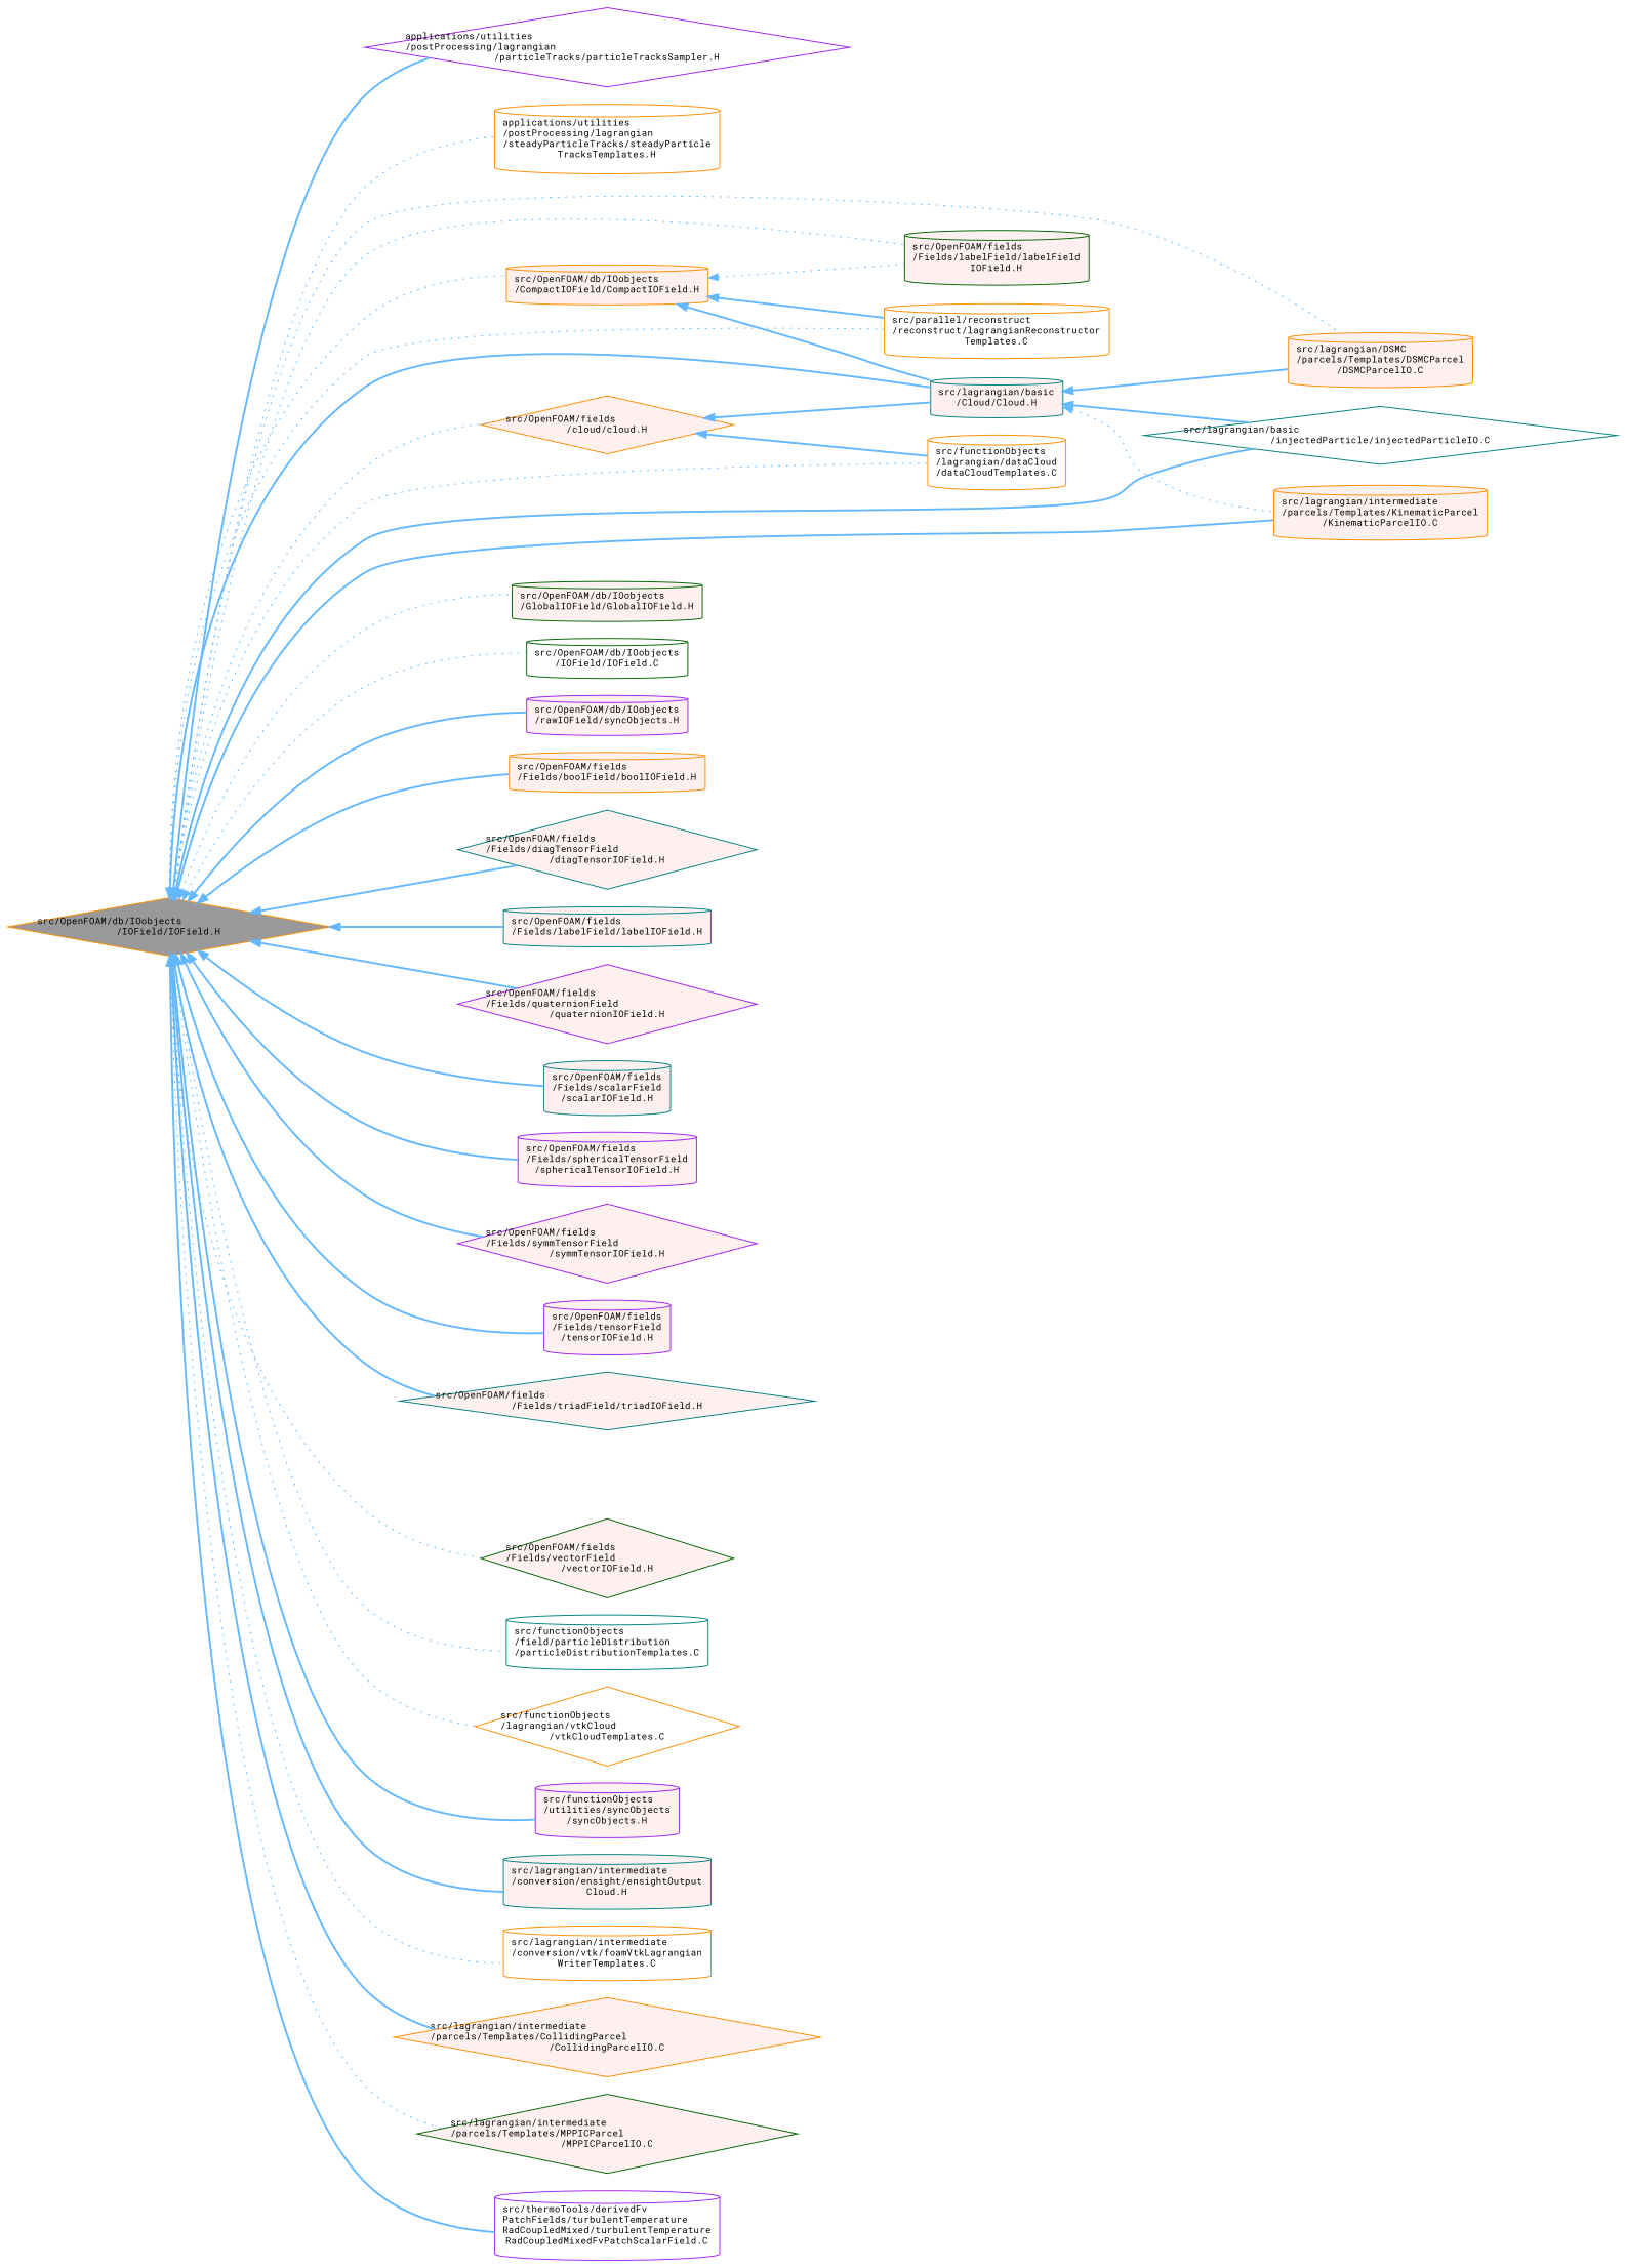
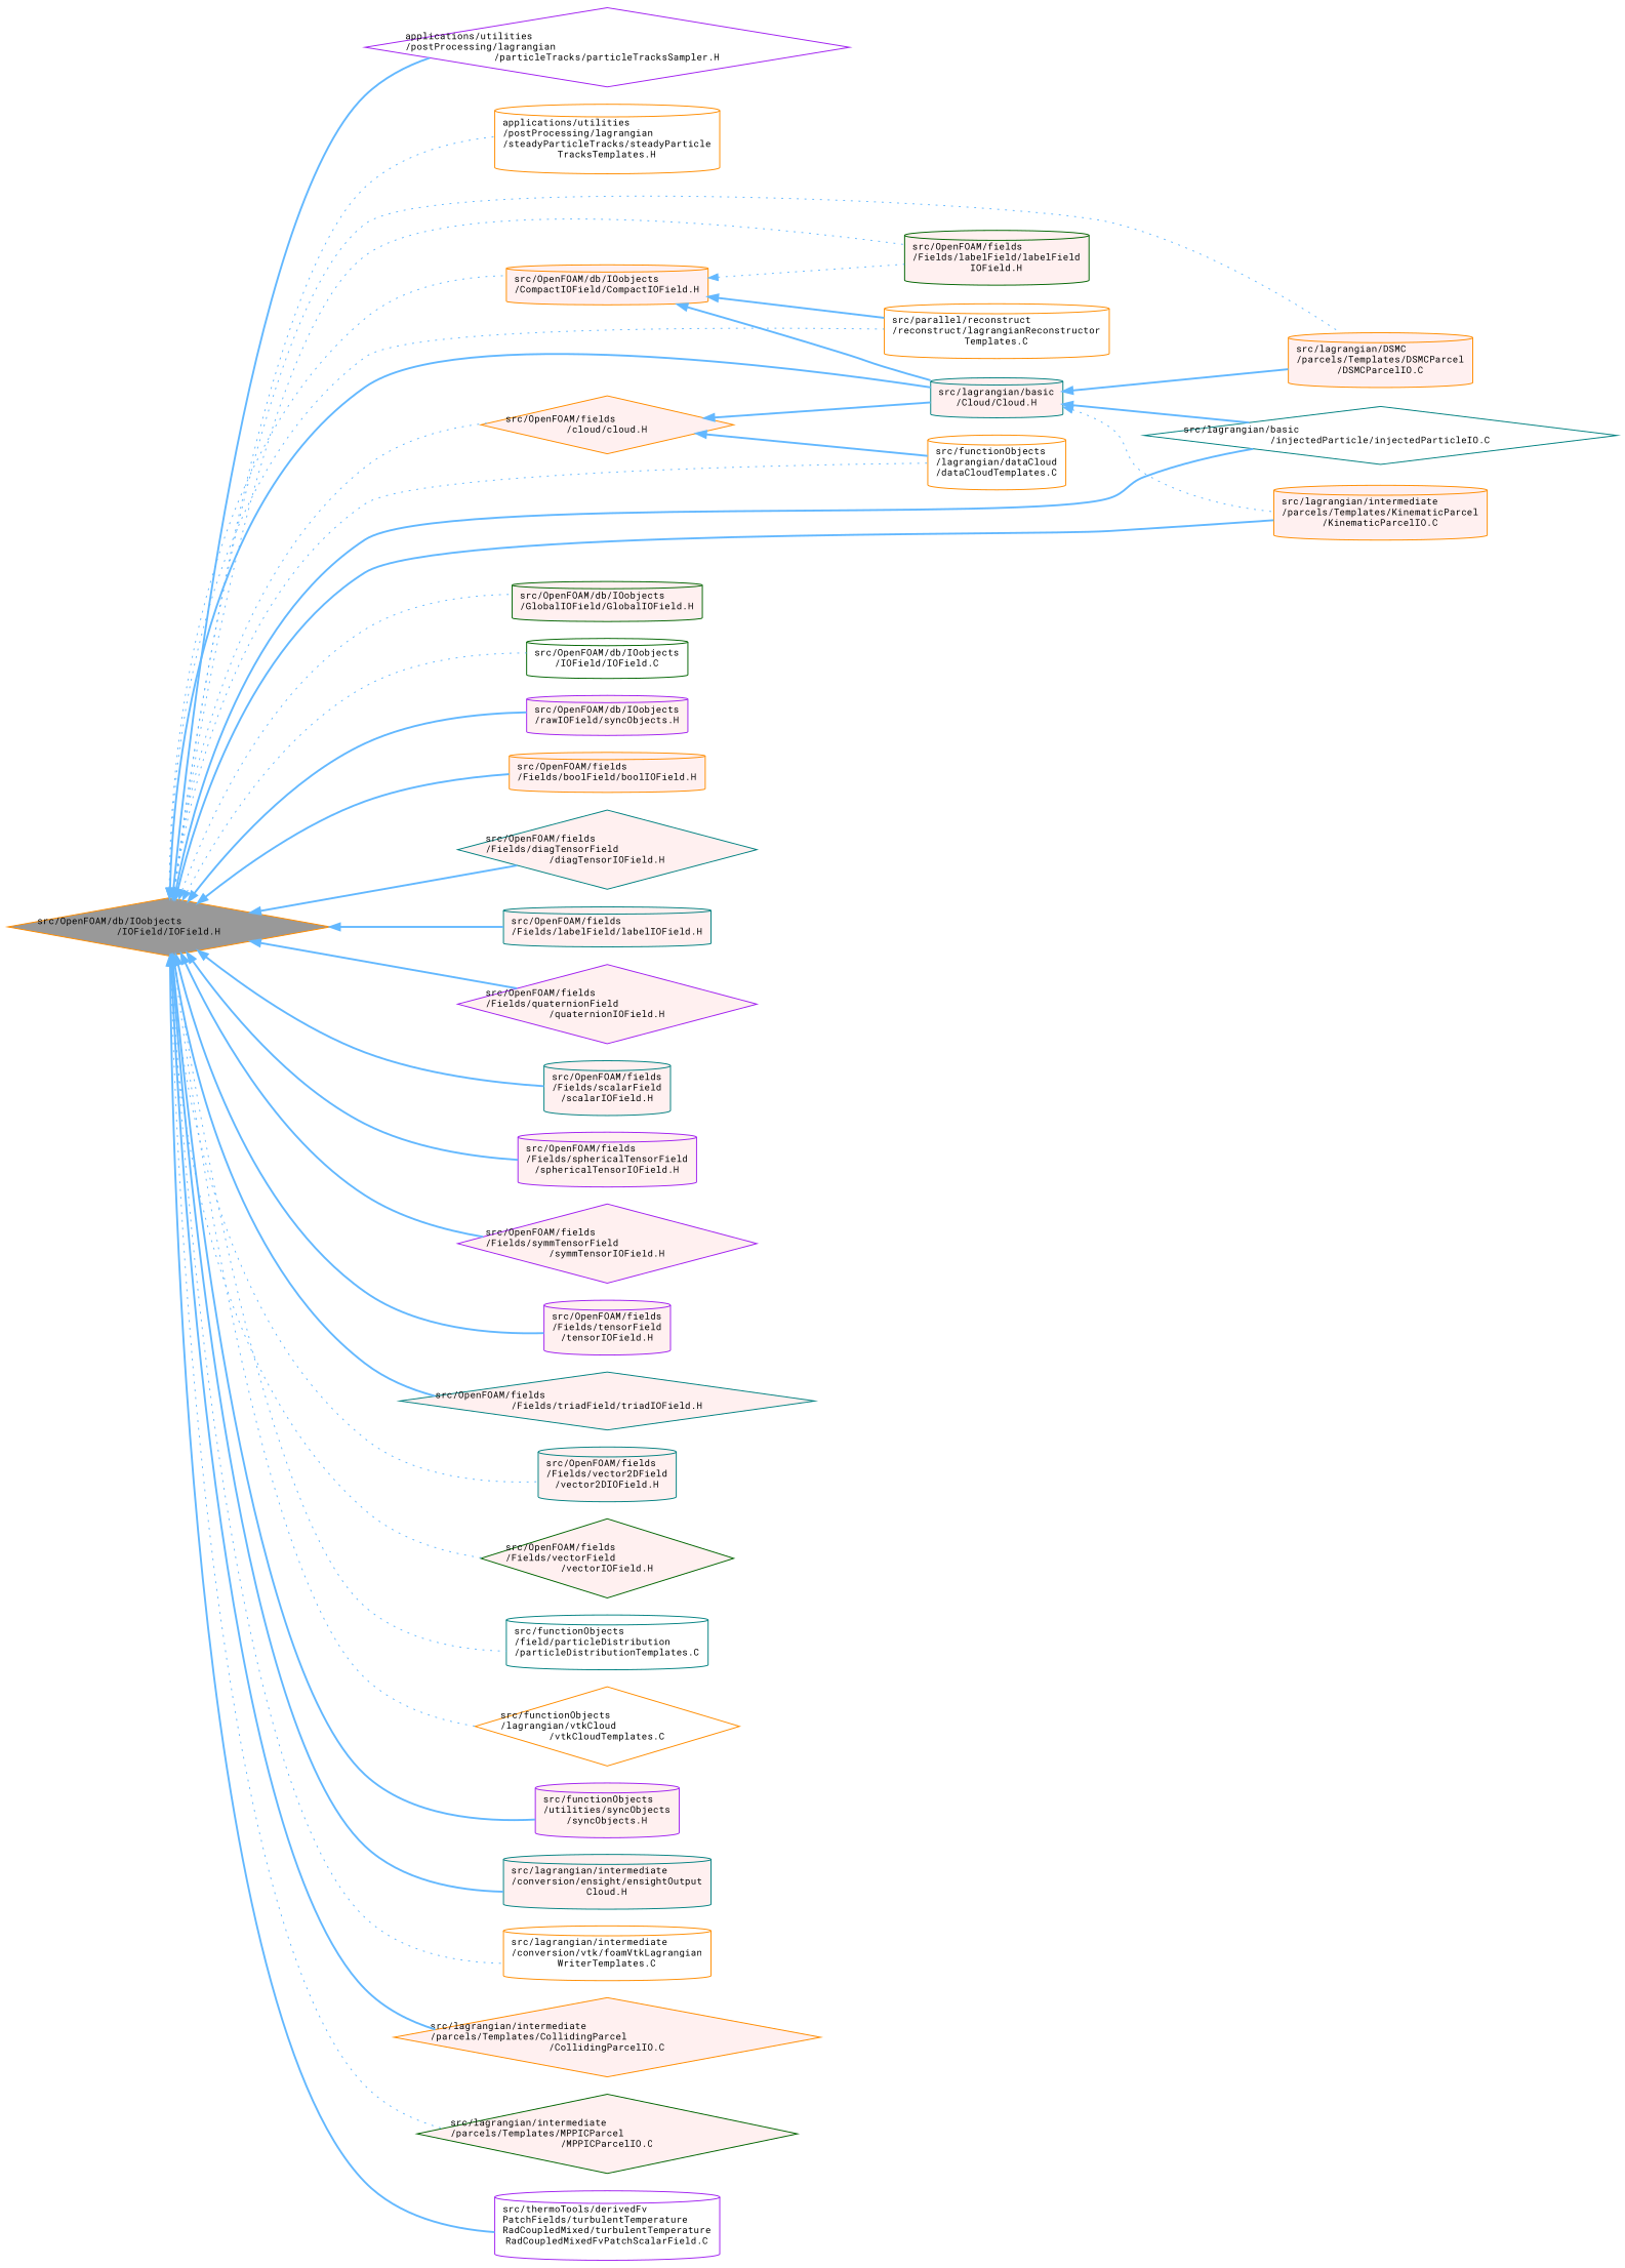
  digraph {
    fontname="Roboto Mono"
    rankdir=LR
    node [color=darkorange fillcolor="#FFF0F0" fontname="Roboto Mono" fontsize=10 shape=cylinder style=filled]
    edge [color=steelblue1 dir=back fontname="Roboto Mono" fontsize=10 labelfontname=Helvetica labelfontsize=10 style=bold]
    n1 [fillcolor=grey60 fontcolor=black height=0.2 label="src/OpenFOAM/db/IOobjects\l/IOField/IOField.H" shape=diamond width=0.4]
    n2 [color=purple fillcolor=white height=0.2 label="applications/utilities\l/postProcessing/lagrangian\l/particleTracks/particleTracksSampler.H" shape=diamond width=0.4]
    n3 [fillcolor=white height=0.2 label="applications/utilities\l/postProcessing/lagrangian\l/steadyParticleTracks/steadyParticle\lTracksTemplates.H" width=0.4]
    n4 [height=0.2 label="src/OpenFOAM/db/IOobjects\l/CompactIOField/CompactIOField.H" width=0.4]
    n5 [color=darkgreen height=0.2 label="src/OpenFOAM/fields\l/Fields/labelField/labelField\lIOField.H" width=0.4]
    n6 [color=teal height=0.2 label="src/lagrangian/basic\l/Cloud/Cloud.H" width=0.4]
    n7 [height=0.2 label="src/lagrangian/DSMC\l/parcels/Templates/DSMCParcel\l/DSMCParcelIO.C" width=0.4]
    n8 [color=teal fillcolor=white height=0.2 label="src/lagrangian/basic\l/injectedParticle/injectedParticleIO.C" shape=diamond width=0.4]
    n9 [height=0.2 label="src/lagrangian/intermediate\l/parcels/Templates/KinematicParcel\l/KinematicParcelIO.C" width=0.4]
    n10 [fillcolor=white height=0.2 label="src/parallel/reconstruct\l/reconstruct/lagrangianReconstructor\lTemplates.C" width=0.4]
    n11 [color=darkgreen height=0.2 label="src/OpenFOAM/db/IOobjects\l/GlobalIOField/GlobalIOField.H" width=0.4]
    n12 [color=darkgreen fillcolor=white height=0.2 label="src/OpenFOAM/db/IOobjects\l/IOField/IOField.C" width=0.4]
    n13 [color=purple height=0.2 label="src/OpenFOAM/db/IOobjects\l/rawIOField/syncObjects.H" width=0.4]
    n14 [height=0.2 label="src/OpenFOAM/fields\l/Fields/boolField/boolIOField.H" width=0.4]
    n15 [color=teal height=0.2 label="src/OpenFOAM/fields\l/Fields/diagTensorField\l/diagTensorIOField.H" shape=diamond width=0.4]
    n16 [color=teal height=0.2 label="src/OpenFOAM/fields\l/Fields/labelField/labelIOField.H" width=0.4]
    n17 [color=purple height=0.2 label="src/OpenFOAM/fields\l/Fields/quaternionField\l/quaternionIOField.H" shape=diamond width=0.4]
    n18 [color=teal height=0.2 label="src/OpenFOAM/fields\l/Fields/scalarField\l/scalarIOField.H" width=0.4]
    n19 [color=purple height=0.2 label="src/OpenFOAM/fields\l/Fields/sphericalTensorField\l/sphericalTensorIOField.H" width=0.4]
    n20 [color=purple height=0.2 label="src/OpenFOAM/fields\l/Fields/symmTensorField\l/symmTensorIOField.H" shape=diamond width=0.4]
    n21 [color=purple height=0.2 label="src/OpenFOAM/fields\l/Fields/tensorField\l/tensorIOField.H" width=0.4]
    n22 [color=teal height=0.2 label="src/OpenFOAM/fields\l/Fields/triadField/triadIOField.H" shape=diamond width=0.4]
+   n23 [color=teal height=0.2 label="src/OpenFOAM/fields\l/Fields/vector2DField\l/vector2DIOField.H" width=0.4]
    n24 [color=darkgreen height=0.2 label="src/OpenFOAM/fields\l/Fields/vectorField\l/vectorIOField.H" shape=diamond width=0.4]
    n25 [height=0.2 label="src/OpenFOAM/fields\l/cloud/cloud.H" shape=diamond width=0.4]
    n26 [fillcolor=white height=0.2 label="src/functionObjects\l/lagrangian/dataCloud\l/dataCloudTemplates.C" width=0.4]
    n27 [color=teal fillcolor=white height=0.2 label="src/functionObjects\l/field/particleDistribution\l/particleDistributionTemplates.C" width=0.4]
    n28 [fillcolor=white height=0.2 label="src/functionObjects\l/lagrangian/vtkCloud\l/vtkCloudTemplates.C" shape=diamond width=0.4]
    n29 [color=purple height=0.2 label="src/functionObjects\l/utilities/syncObjects\l/syncObjects.H" width=0.4]
    n30 [color=teal height=0.2 label="src/lagrangian/intermediate\l/conversion/ensight/ensightOutput\lCloud.H" width=0.4]
    n31 [fillcolor=white height=0.2 label="src/lagrangian/intermediate\l/conversion/vtk/foamVtkLagrangian\lWriterTemplates.C" width=0.4]
    n32 [height=0.2 label="src/lagrangian/intermediate\l/parcels/Templates/CollidingParcel\l/CollidingParcelIO.C" shape=diamond width=0.4]
    n33 [color=darkgreen height=0.2 label="src/lagrangian/intermediate\l/parcels/Templates/MPPICParcel\l/MPPICParcelIO.C" shape=diamond width=0.4]
    n34 [color=purple fillcolor=white height=0.2 label="src/thermoTools/derivedFv\lPatchFields/turbulentTemperature\lRadCoupledMixed/turbulentTemperature\lRadCoupledMixedFvPatchScalarField.C" width=0.4]
    n1 -> n2
    n1 -> n3 [style=dotted]
    n1 -> n4 [style=dotted]
    n1 -> n5 [style=dotted]
    n1 -> n6
    n1 -> n7 [style=dotted]
    n1 -> n8
    n1 -> n9
    n1 -> n10 [style=dotted]
    n1 -> n11 [style=dotted]
    n1 -> n12 [style=dotted]
    n1 -> n13
    n1 -> n14
    n1 -> n15
    n1 -> n16
    n1 -> n17
    n1 -> n18
    n1 -> n19
    n1 -> n20
    n1 -> n21
    n1 -> n22
+   n1 -> n23 [style=dotted]
    n1 -> n24 [style=dotted]
    n1 -> n25 [style=dotted]
    n1 -> n26 [style=dotted]
    n1 -> n27 [style=dotted]
    n1 -> n28 [style=dotted]
    n1 -> n29
    n1 -> n30
    n1 -> n31 [style=dotted]
    n1 -> n32
    n1 -> n33 [style=dotted]
    n1 -> n34
    n4 -> n5 [style=dotted]
    n4 -> n6
    n4 -> n10
    n6 -> n7
    n6 -> n8
    n6 -> n9 [style=dotted]
    n25 -> n6
    n25 -> n26
  }
